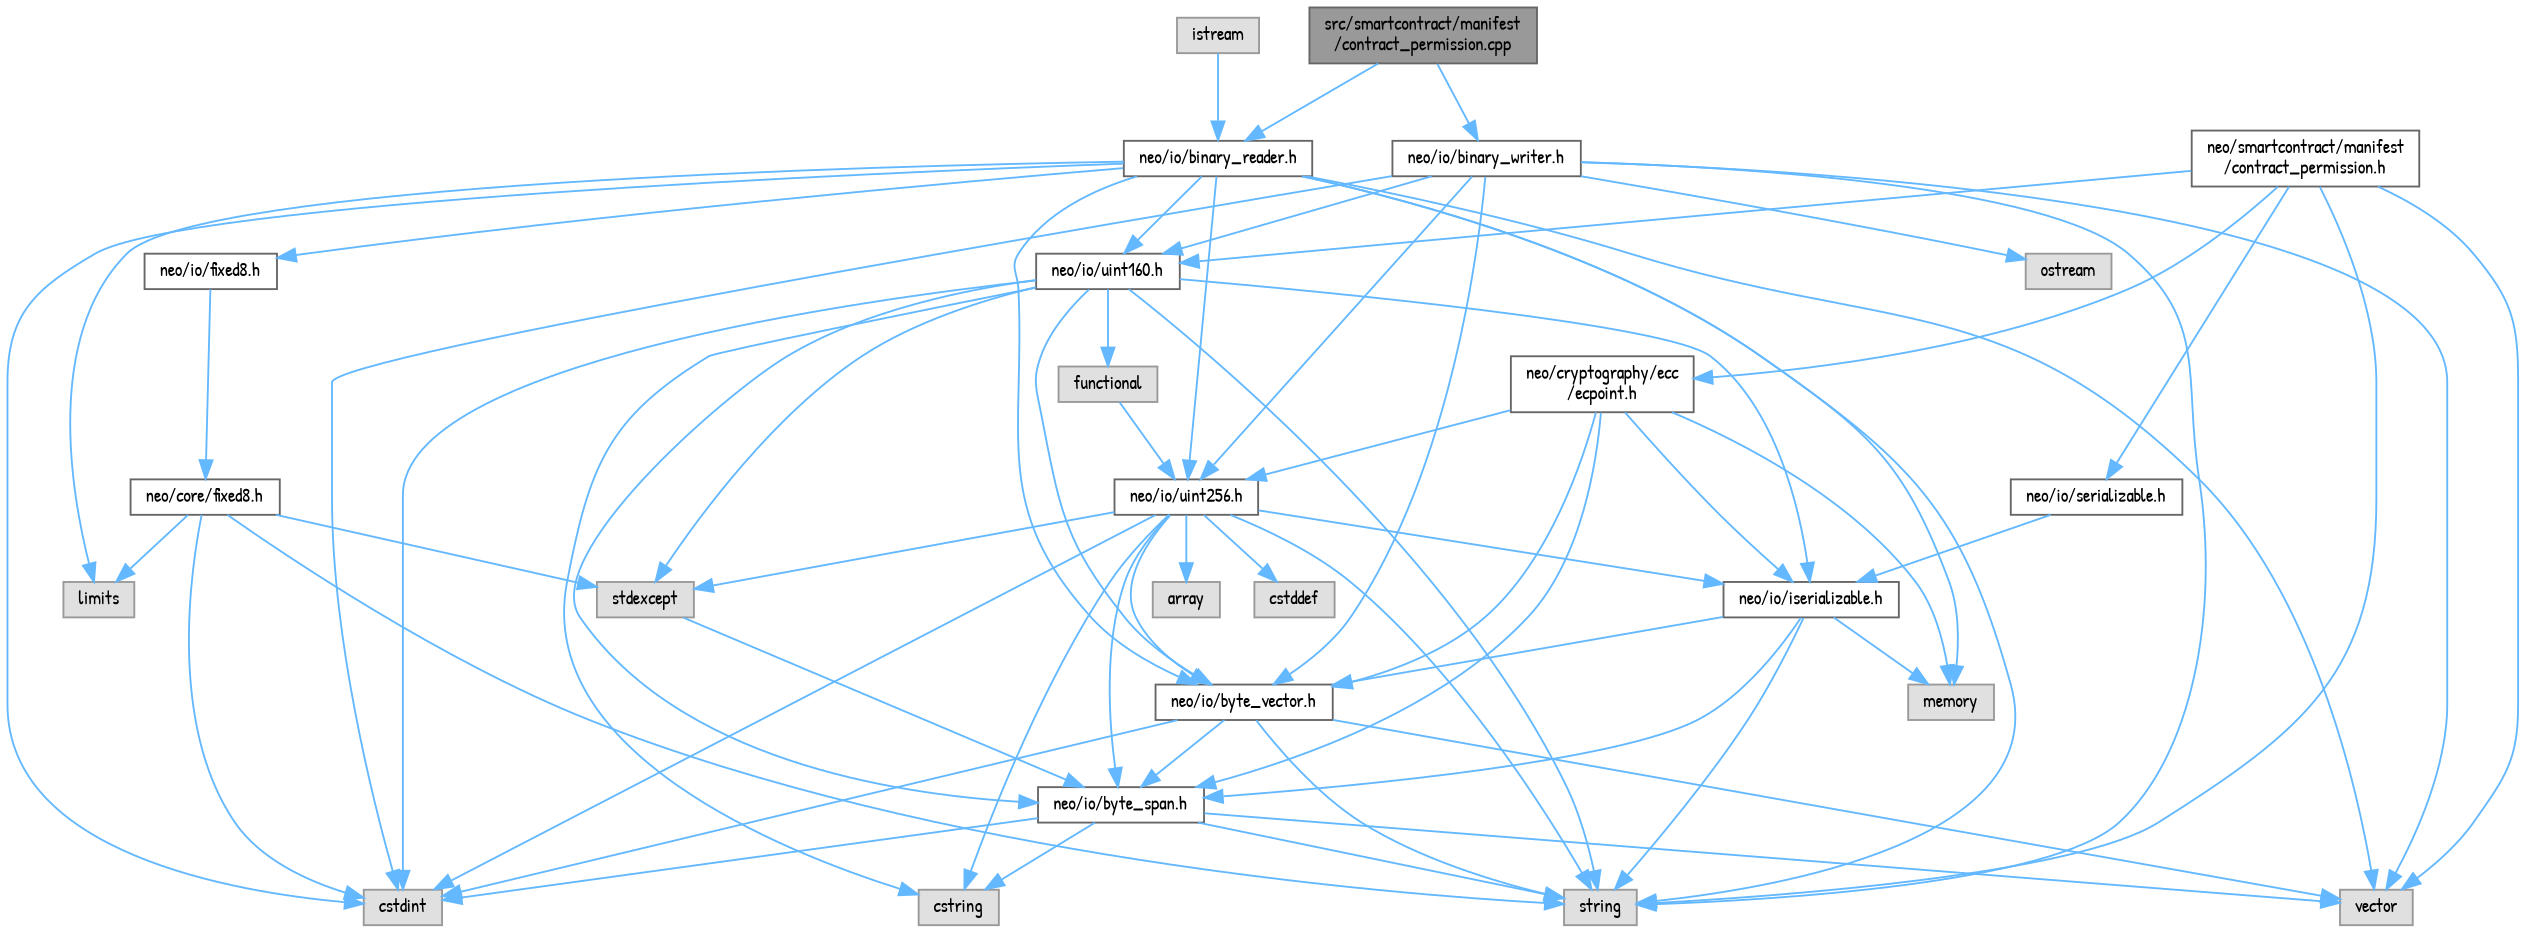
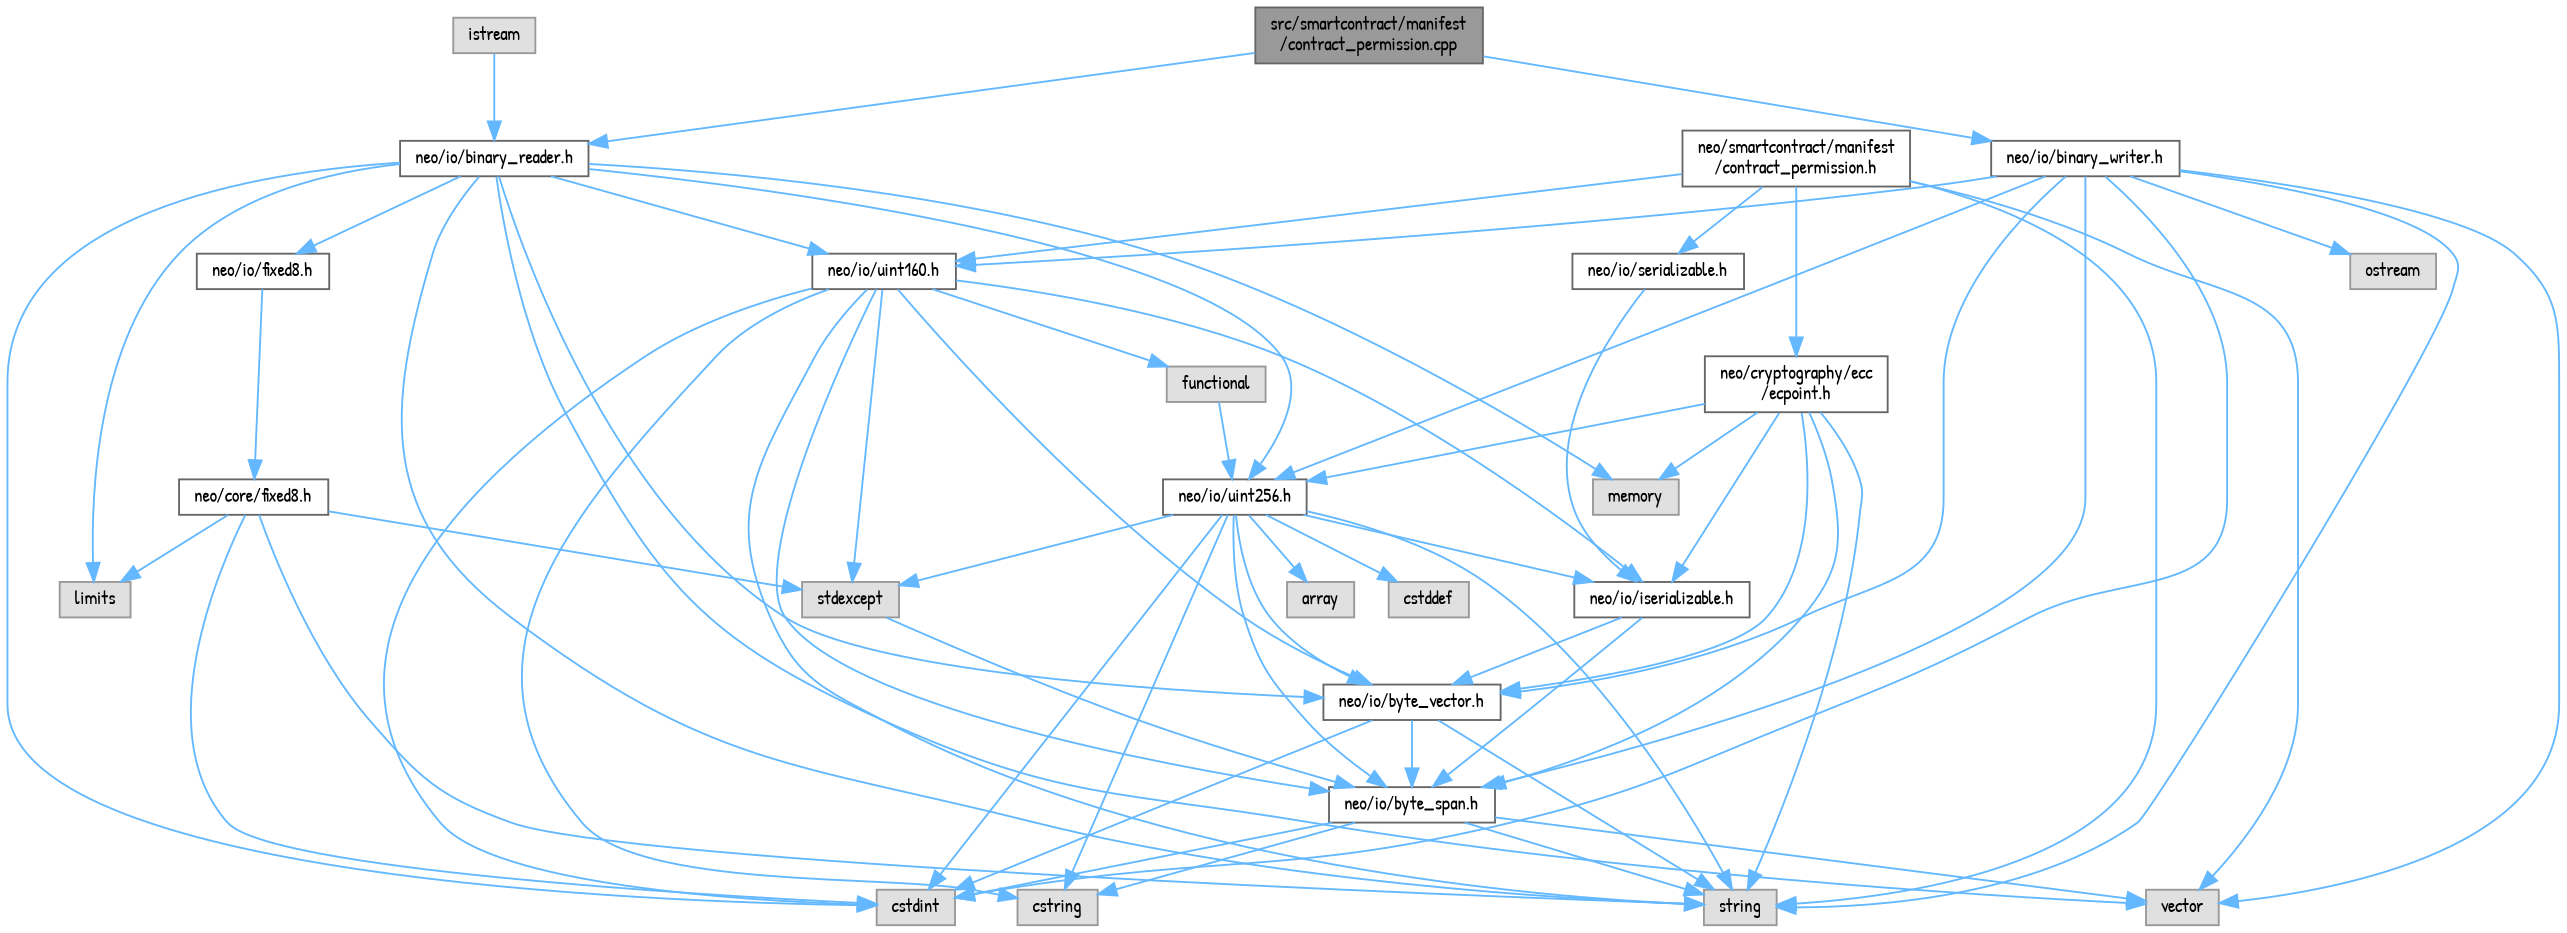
  digraph {
    fontname="Patrick Hand"
    node [color=grey40 fillcolor=white fontname="Patrick Hand" fontsize=10 shape=box style=filled]
    edge [color=steelblue1 fontname="Patrick Hand" fontsize=10 labelfontname=Helvetica labelfontsize=10 style=solid]
    n1 [color=gray40 fillcolor=grey60 fontcolor=black height=0.2 label="src/smartcontract/manifest\l/contract_permission.cpp" width=0.4]
    n2 [height=0.2 label="neo/io/binary_reader.h" width=0.4]
    n3 [height=0.2 label="neo/io/binary_writer.h" width=0.4]
    n4 [height=0.2 label="neo/io/byte_vector.h" width=0.4]
    n5 [color=grey60 fillcolor="#E0E0E0" height=0.2 label=cstdint width=0.4]
    n6 [color=grey60 fillcolor="#E0E0E0" height=0.2 label=string width=0.4]
    n7 [color=grey60 fillcolor="#E0E0E0" height=0.2 label=vector width=0.4]
    n8 [height=0.2 label="neo/io/fixed8.h" width=0.4]
    n9 [color=grey60 fillcolor="#E0E0E0" height=0.2 label=limits width=0.4]
    n10 [height=0.2 label="neo/io/uint160.h" width=0.4]
    n11 [color=grey60 fillcolor="#E0E0E0" height=0.2 label=memory width=0.4]
    n12 [height=0.2 label="neo/io/uint256.h" width=0.4]
    n13 [height=0.2 label="neo/io/byte_span.h" width=0.4]
    n14 [color=grey60 fillcolor="#E0E0E0" height=0.2 label=ostream width=0.4]
    n15 [height=0.2 label="neo/smartcontract/manifest\l/contract_permission.h" width=0.4]
    n16 [height=0.2 label="neo/cryptography/ecc\l/ecpoint.h" width=0.4]
    n17 [height=0.2 label="neo/io/serializable.h" width=0.4]
    n18 [height=0.2 label="neo/core/fixed8.h" width=0.4]
    n19 [color=grey60 fillcolor="#E0E0E0" height=0.2 label=cstring width=0.4]
    n20 [color=grey60 fillcolor="#E0E0E0" height=0.2 label=stdexcept width=0.4]
    n21 [height=0.2 label="neo/io/iserializable.h" width=0.4]
    n22 [color=grey60 fillcolor="#E0E0E0" height=0.2 label=functional width=0.4]
    n23 [color=grey60 fillcolor="#E0E0E0" height=0.2 label=array width=0.4]
    n24 [color=grey60 fillcolor="#E0E0E0" height=0.2 label=cstddef width=0.4]
    n25 [color=grey60 fillcolor="#E0E0E0" height=0.2 label=istream width=0.4]
    n1 -> n2
    n1 -> n3
    n2 -> n4
    n2 -> n5
    n2 -> n6
    n2 -> n7
    n2 -> n8
    n2 -> n9
    n2 -> n10
    n2 -> n11
    n2 -> n12
    n3 -> n4
    n3 -> n5
    n3 -> n6
    n3 -> n7
    n3 -> n10
    n3 -> n12
+   n3 -> n13
    n3 -> n14
    n4 -> n5
    n4 -> n6
-   n4 -> n7
    n4 -> n13
    n8 -> n18
    n10 -> n4
    n10 -> n5
    n10 -> n6
    n10 -> n13
    n10 -> n19
    n10 -> n20
    n10 -> n21
    n10 -> n22
    n12 -> n4
    n12 -> n5
    n12 -> n6
    n12 -> n13
    n12 -> n19
    n12 -> n20
    n12 -> n21
    n12 -> n23
    n12 -> n24
    n13 -> n5
    n13 -> n6
    n13 -> n7
    n13 -> n19
    n15 -> n6
    n15 -> n7
    n15 -> n10
    n15 -> n16
    n15 -> n17
    n16 -> n4
-   n21 -> n6
+   n16 -> n6
    n16 -> n11
    n16 -> n12
    n16 -> n13
    n16 -> n21
    n17 -> n21
    n18 -> n5
    n18 -> n6
    n18 -> n9
    n18 -> n20
    n20 -> n13
    n21 -> n4
-   n21 -> n11
    n21 -> n13
    n22 -> n12
    n25 -> n2
  }
